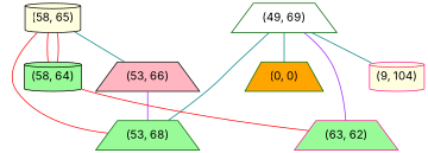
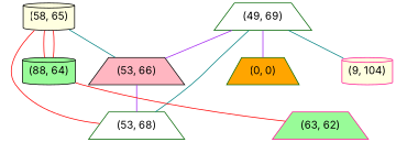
  graph {
    fontname=Inter
    node [color=darkgreen fillcolor=white fontname=Inter shape=trapezium style=filled]
    edge [color=teal fontname=Inter weight=1]
    "(49, 69)"
    "(0, 0)" [fillcolor=orange]
    "(53, 66)" [color=black fillcolor=lightpink]
    n4 [color=deeppink fillcolor=lightyellow label="(9, 104)" shape=cylinder]
-   "(53, 68)" [fillcolor=palegreen]
+   "(53, 68)"
    "(58, 65)" [color=black fillcolor=lightyellow shape=cylinder]
-   "(58, 64)" [color=black fillcolor=palegreen shape=cylinder]
+   "(58, 64)" [color=black fillcolor=palegreen shape=cylinder label="(88, 64)"]
    "(63, 62)" [color=deeppink fillcolor=palegreen]
-   "(49, 69)" -- "(0, 0)" [weight=4]
-   "(49, 69)" -- "(63, 62)" [color=purple weight=2]
+   "(49, 69)" -- "(0, 0)" [color=purple weight=4]
+   "(49, 69)" -- "(53, 66)" [color=purple weight=2]
    "(49, 69)" -- n4
    "(49, 69)" -- "(53, 68)"
    "(53, 66)" -- "(53, 68)" [color=purple]
    "(58, 65)" -- "(53, 66)"
    "(58, 65)" -- "(53, 68)" [color=red]
    "(58, 65)" -- "(58, 64)" [color=red]
    "(58, 65)" -- "(58, 64)" [color=red]
    "(58, 64)" -- "(63, 62)" [color=red]
  }
